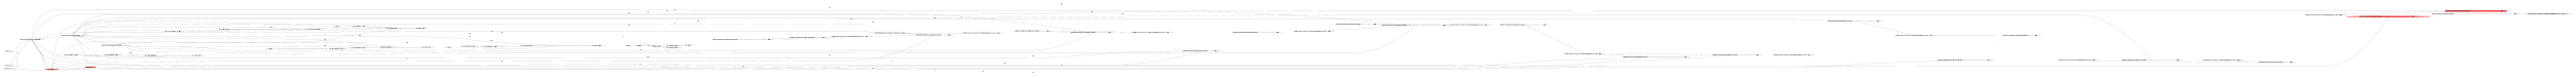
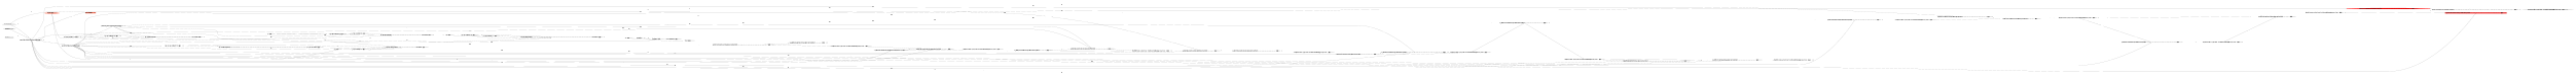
  digraph {
    fontname="DejaVu Sans Mono"
    rankdir=LR
    node [fillcolor=white fontname="DejaVu Sans Mono" shape=note style=filled]
    edge [fontname="DejaVu Sans Mono" style=dotted]
    n1 [label="Assert.assertTrue(rows.toString(),Arrays.equals(new String((((edu.fdu.CPPDG.tinypdg.pe.ExpressionInfo@2dc524,rows.toArray(new String(((()))@@@28@@@['1', '1', '1']" shape=octagon]
    n2 [label="rows = getIndexed(store,10,buildExpression(comment,Operator.LIKE_CONTAINS,UTF8Type.instance.decompose(\"�ｿｽ�ｿｽ�ｿｽ�ｿｽ�ｿｽ�ｿｽ�ｿｽ�ｿｽ�ｿｽ\")))@@@34@@@['1', '1', '0']"]
    n3 [label="rows = getIndexed(store,10,buildExpression(comment,Operator.LIKE_CONTAINS,UTF8Type.instance.decompose(\"�ｿｽ�ｿｽ�ｿｽ�ｿｽ�ｿｽ�ｿｽ�ｿｽ�ｿｽ�ｿｽ�ｿｽ�ｿｽ�ｿｽ�ｿｽ�ｿｽ�ｿｽ�ｿｽ�ｿｽ�ｿｽ�ｿｽ�ｿｽ�ｿｽ�ｿｽ�ｿｽ�ｿｽ�ｿｽ�ｿｽ�ｿｽ\")))@@@31@@@['0', '0', '1']" shape=octagon]
    n4 [label="Assert.assertTrue(rows.toString(),Arrays.equals(new String((((edu.fdu.CPPDG.tinypdg.pe.ExpressionInfo@2dc54b,rows.toArray(new String(((()))@@@32@@@['1', '1', '1']"]
    n5 [label="rows = getIndexed(store,10,buildExpression(comment,Operator.LIKE_CONTAINS,UTF8Type.instance.decompose(\"�ｿｽ�ｿｽ�ｿｽ�ｿｽ�ｿｽ�ｿｽ�ｿｽ�ｿｽ�ｿｽ\")))@@@30@@@['1', '1', '0']" shape=octagon]
    n6 [label="rows = getIndexed(store,10,buildExpression(comment,Operator.LIKE_CONTAINS,UTF8Type.instance.decompose(\"�ｿｽ�ｿｽ�ｿｽ�ｿｽ�ｿｽ�ｿｽ�ｿｽ�ｿｽ�ｿｽ�ｿｽ�ｿｽ�ｿｽ�ｿｽ�ｿｽ�ｿｽ�ｿｽ�ｿｽ�ｿｽ\")))@@@27@@@['0', '0', '1']" shape=ellipse]
    n7 [label="ColumnFamilyStore store = Keyspace.open(KS_NAME).getColumnFamilyStore(CF_NAME)@@@3@@@['1', '1', '1']"]
    n8 [label="rows = getIndexed(store,10,buildExpression(comment,Operator.LIKE_CONTAINS,UTF8Type.instance.decompose(\"normal\")))@@@26@@@['1', '1', '0']"]
    n9 [label="final ByteBuffer comment = UTF8Type.instance.decompose(\"comment\")@@@4@@@['1', '1', '0']"]
    n10 [label="rows = getIndexed(store,10,buildExpression(comment,Operator.EQ,UTF8Type.instance.decompose(\"�ｿｽ�ｿｽ�ｿｽ�ｿｽ�ｿｽ�ｿｽ�ｿｽ�ｿｽ�ｿｽ�ｿｽ�ｿｽ�ｿｽ�ｿｽ�ｿｽ�ｿｽ�ｿｽ�ｿｽ�ｿｽ�ｿｽ�ｿｽ�ｿｽ�ｿｽ�ｿｽ�ｿｽ�ｿｽ�ｿｽ�ｿｽ�ｿｽ�ｿｽ�ｿｽ�ｿｽ�ｿｽ�ｿｽ�ｿｽ�ｿｽ�ｿｽ�ｿｽ�ｿｽ�ｿｽ�ｿｽ�ｿｽ�ｿｽ�ｿｽ�ｿｽ�ｿｽ�ｿｽ�ｿｽ�ｿｽ�ｿｽ�ｿｽ�ｿｽ�ｿｽ�ｿｽ�ｿｽ �ｿｽ�ｿｽ�ｿｽ�ｿｽ�ｿｽ�ｿｽ�ｿｽ�ｿｽ�ｿｽ�ｿｽ�ｿｽ�ｿｽ�ｿｽ�ｿｽ�ｿｽ�ｿｽ�ｿｽ�ｿｽ�ｿｽ�ｿｽ�ｿｽ�ｿｽ�ｿｽ�ｿｽ�ｿｽ�ｿｽ�ｿｽ�ｿｽ�ｿｽ�ｿｽ�ｿｽ�ｿｽ�ｿｽ�ｿｽ�ｿｽ�ｿｽ\")))@@@59@@@['0', '0', '1']"]
    n11 [label="rows = getIndexed(store,10,buildExpression(comment,Operator.LIKE_CONTAINS,UTF8Type.instance.decompose(\"�ｿｽ�ｿｽ�ｿｽ�ｿｽ�ｿｽ�ｿｽ�ｿｽ�ｿｽ�ｿｽ�ｿｽ�ｿｽ�ｿｽ�ｿｽ�ｿｽ�ｿｽ�ｿｽ�ｿｽ�ｿｽ�ｿｽ�ｿｽ�ｿｽ�ｿｽ�ｿｽ�ｿｽ�ｿｽ�ｿｽ�ｿｽ�ｿｽ�ｿｽ�ｿｽ�ｿｽ�ｿｽ�ｿｽ�ｿｽ�ｿｽ�ｿｽ\")))@@@54@@@['1', '1', '0']"]
    n12 [label="rows = getIndexed(store,10,buildExpression(comment,Operator.LIKE_CONTAINS,UTF8Type.instance.decompose(\"�ｿｽ�ｿｽ�ｿｽ�ｿｽ�ｿｽ�ｿｽ�ｿｽ�ｿｽ�ｿｽ�ｿｽ�ｿｽ�ｿｽ�ｿｽ�ｿｽ�ｿｽ�ｿｽ�ｿｽ�ｿｽ�ｿｽ�ｿｽ�ｿｽ�ｿｽ�ｿｽ�ｿｽ�ｿｽ�ｿｽ�ｿｽ�ｿｽ�ｿｽ�ｿｽ�ｿｽ�ｿｽ�ｿｽ�ｿｽ�ｿｽ�ｿｽ�ｿｽ�ｿｽ�ｿｽ�ｿｽ�ｿｽ�ｿｽ�ｿｽ�ｿｽ�ｿｽ\")))@@@58@@@['1', '1', '0']" shape=octagon]
    n13 [fillcolor=red label="rows = getIndexed(store,10,buildExpression(comment,Operator.EQ,UTF8Type.instance.decompose(\"�ｿｽ�ｿｽ�ｿｽ�ｿｽ�ｿｽ�ｿｽ�ｿｽ�ｿｽ�ｿｽ�ｿｽ�ｿｽ�ｿｽ�ｿｽ�ｿｽ�ｿｽ�ｿｽ�ｿｽ�ｿｽ�ｿｽ�ｿｽ�ｿｽ�ｿｽ�ｿｽ�ｿｽ�ｿｽ�ｿｽ�ｿｽ�ｿｽ�ｿｽ�ｿｽ�ｿｽ�ｿｽ�ｿｽ�ｿｽ�ｿｽ�ｿｽ�ｿｽ�ｿｽ�ｿｽ�ｿｽ�ｿｽ�ｿｽ�ｿｽ�ｿｽ�ｿｽ\")))@@@66@@@['1', '0', '0']" shape=octagon]
    n14 [label="final ByteBuffer comment = UTF8Type.instance.decompose(\"comment_suffix_split\")@@@4@@@['0', '0', '1']" shape=ellipse]
    n15 [label="rows = getIndexed(store,10,buildExpression(comment,Operator.LIKE_CONTAINS,UTF8Type.instance.decompose(\"�ｿｽ�ｿｽ�ｿｽ�ｿｽ�ｿｽ�ｿｽ�ｿｽ�ｿｽ�ｿｽ�ｿｽ�ｿｽ�ｿｽ�ｿｽ�ｿｽ�ｿｽ�ｿｽ�ｿｽ�ｿｽ�ｿｽ�ｿｽ�ｿｽ�ｿｽ�ｿｽ�ｿｽ�ｿｽ�ｿｽ�ｿｽ�ｿｽ�ｿｽ�ｿｽ�ｿｽ�ｿｽ�ｿｽ�ｿｽ�ｿｽ�ｿｽ\")))@@@47@@@['1', '1', '1']" shape=octagon]
    n16 [label="rows = getIndexed(store,10,buildExpression(comment,Operator.LIKE_CONTAINS,UTF8Type.instance.decompose(\"�ｿｽ�ｿｽ�ｿｽ�ｿｽ�ｿｽ�ｿｽ�ｿｽ�ｿｽ�ｿｽ�ｿｽ�ｿｽ�ｿｽ�ｿｽ�ｿｽ�ｿｽ�ｿｽ�ｿｽ�ｿｽ�ｿｽ�ｿｽ�ｿｽ�ｿｽ�ｿｽ�ｿｽ�ｿｽ�ｿｽ�ｿｽ\")))@@@39@@@['1', '1', '1']" shape=ellipse]
    n17 [label="rows = getIndexed(store,10,buildExpression(comment,Operator.LIKE_CONTAINS,UTF8Type.instance.decompose(\"�ｿｽ�ｿｽ�ｿｽ�ｿｽ�ｿｽ�ｿｽ�ｿｽ�ｿｽ�ｿｽ\")))@@@19@@@['0', '0', '1']"]
    n18 [fillcolor=red label="rows = getIndexed(store,10,buildExpression(comment,Operator.LIKE_MATCHES,UTF8Type.instance.decompose(\"�ｿｽ�ｿｽ�ｿｽ�ｿｽ�ｿｽ�ｿｽ�ｿｽ�ｿｽ�ｿｽ�ｿｽ�ｿｽ�ｿｽ�ｿｽ�ｿｽ�ｿｽ�ｿｽ�ｿｽ�ｿｽ�ｿｽ�ｿｽ�ｿｽ�ｿｽ�ｿｽ�ｿｽ�ｿｽ�ｿｽ�ｿｽ�ｿｽ�ｿｽ�ｿｽ�ｿｽ�ｿｽ�ｿｽ�ｿｽ�ｿｽ�ｿｽ�ｿｽ�ｿｽ�ｿｽ�ｿｽ�ｿｽ�ｿｽ�ｿｽ�ｿｽ�ｿｽ\")))@@@66@@@['0', '1', '0']"]
    n19 [label="rows = getIndexed(store,10,buildExpression(comment,Operator.LIKE_CONTAINS,UTF8Type.instance.decompose(\"�ｿｽ�ｿｽ�ｿｽ�ｿｽ�ｿｽ�ｿｽ�ｿｽ�ｿｽ�ｿｽ�ｿｽ�ｿｽ�ｿｽ�ｿｽ�ｿｽ�ｿｽ�ｿｽ�ｿｽ�ｿｽ�ｿｽ�ｿｽ�ｿｽ�ｿｽ�ｿｽ�ｿｽ�ｿｽ�ｿｽ�ｿｽ�ｿｽ�ｿｽ�ｿｽ�ｿｽ�ｿｽ�ｿｽ�ｿｽ�ｿｽ�ｿｽ�ｿｽ�ｿｽ�ｿｽ�ｿｽ�ｿｽ�ｿｽ�ｿｽ�ｿｽ�ｿｽ�ｿｽ�ｿｽ�ｿｽ�ｿｽ�ｿｽ�ｿｽ�ｿｽ�ｿｽ�ｿｽ\")))@@@35@@@['0', '0', '1']"]
    n20 [label="rows = getIndexed(store,10,buildExpression(comment,Operator.LIKE_CONTAINS,UTF8Type.instance.decompose(\"�ｿｽ�ｿｽ�ｿｽ�ｿｽ�ｿｽ�ｿｽ�ｿｽ�ｿｽ�ｿｽ\")))@@@23@@@['0', '0', '1']" shape=ellipse]
    n21 [label="rows = getIndexed(store,10,buildExpression(comment,Operator.LIKE_CONTAINS,UTF8Type.instance.decompose(\"�ｿｽ�ｿｽ�ｿｽ�ｿｽ�ｿｽ�ｿｽ�ｿｽ�ｿｽ�ｿｽ\")))@@@51@@@['0', '0', '1']" shape=octagon]
    n22 [label="rows = getIndexed(store,10,buildExpression(comment,Operator.LIKE_SUFFIX,UTF8Type.instance.decompose(\"�ｿｽ�ｿｽ�ｿｽ�ｿｽ�ｿｽ�ｿｽ�ｿｽ�ｿｽ�ｿｽ\")))@@@55@@@['1', '1', '1']" shape=octagon]
    n23 [label="rows = getIndexed(store,10,buildExpression(comment,Operator.LIKE_CONTAINS,UTF8Type.instance.decompose(\"�ｿｽ�ｿｽ�ｿｽ�ｿｽ�ｿｽ�ｿｽ�ｿｽ�ｿｽ�ｿｽ�ｿｽ�ｿｽ�ｿｽ�ｿｽ�ｿｽ�ｿｽ�ｿｽ�ｿｽ�ｿｽ�ｿｽ�ｿｽ�ｿｽ�ｿｽ�ｿｽ�ｿｽ�ｿｽ�ｿｽ�ｿｽ�ｿｽ�ｿｽ�ｿｽ�ｿｽ�ｿｽ�ｿｽ�ｿｽ�ｿｽ�ｿｽ�ｿｽ�ｿｽ�ｿｽ�ｿｽ�ｿｽ�ｿｽ�ｿｽ�ｿｽ�ｿｽ�ｿｽ�ｿｽ�ｿｽ�ｿｽ�ｿｽ�ｿｽ�ｿｽ�ｿｽ�ｿｽ\")))@@@46@@@['1', '1', '0']" shape=ellipse]
    n24 [label="rows = getIndexed(store,10,buildExpression(comment,Operator.LIKE_CONTAINS,UTF8Type.instance.decompose(\"�ｿｽ�ｿｽ�ｿｽ�ｿｽ�ｿｽ�ｿｽ�ｿｽ�ｿｽ�ｿｽ�ｿｽ�ｿｽ�ｿｽ�ｿｽ�ｿｽ�ｿｽ�ｿｽ�ｿｽ�ｿｽ�ｿｽ�ｿｽ�ｿｽ�ｿｽ�ｿｽ�ｿｽ�ｿｽ�ｿｽ�ｿｽ\")))@@@43@@@['0', '0', '1']" shape=octagon]
    n25 [label="rows = getIndexed(store,10,buildExpression(comment,Operator.LIKE_CONTAINS,UTF8Type.instance.decompose(\"�ｿｽ�ｿｽ�ｿｽ�ｿｽ�ｿｽ�ｿｽ�ｿｽ�ｿｽ�ｿｽ�ｿｽ�ｿｽ�ｿｽ�ｿｽ�ｿｽ�ｿｽ�ｿｽ�ｿｽ�ｿｽ�ｿｽ�ｿｽ�ｿｽ�ｿｽ�ｿｽ�ｿｽ�ｿｽ�ｿｽ�ｿｽ�ｿｽ�ｿｽ�ｿｽ�ｿｽ�ｿｽ�ｿｽ�ｿｽ�ｿｽ�ｿｽ�ｿｽ�ｿｽ�ｿｽ�ｿｽ�ｿｽ�ｿｽ�ｿｽ�ｿｽ�ｿｽ\")))@@@22@@@['1', '1', '0']" shape=octagon]
    n26 [label="rows = getIndexed(store,10,buildExpression(comment,Operator.LIKE_CONTAINS,UTF8Type.instance.decompose(\"�ｿｽ�ｿｽ�ｿｽ�ｿｽ�ｿｽ�ｿｽ�ｿｽ�ｿｽ�ｿｽ�ｿｽ�ｿｽ�ｿｽ�ｿｽ�ｿｽ�ｿｽ�ｿｽ�ｿｽ�ｿｽ\")))@@@38@@@['1', '1', '0']"]
    n27 [label="Assert.assertTrue(rows.toString(),Arrays.equals(new String((((edu.fdu.CPPDG.tinypdg.pe.ExpressionInfo@2dc4fd,rows.toArray(new String(((()))@@@24@@@['1', '1', '1']"]
    n28 [label="update(rm,comment,UTF8Type.instance.decompose(\"�ｿｽ�ｿｽ�ｿｽ�ｿｽ�ｿｽ�ｿｽ�ｿｽ�ｿｽ�ｿｽ�ｿｽ�ｿｽ�ｿｽ�ｿｽ�ｿｽ�ｿｽ�ｿｽ�ｿｽ�ｿｽ�ｿｽ�ｿｽ�ｿｽ�ｿｽ�ｿｽ�ｿｽ�ｿｽ�ｿｽ�ｿｽ�ｿｽ�ｿｽ�ｿｽ�ｿｽ�ｿｽ�ｿｽ�ｿｽ�ｿｽ�ｿｽ�ｿｽ�ｿｽ�ｿｽ�ｿｽ�ｿｽ�ｿｽ�ｿｽ�ｿｽ�ｿｽ�ｿｽ�ｿｽ�ｿｽ�ｿｽ�ｿｽ�ｿｽ�ｿｽ�ｿｽ�ｿｽ �ｿｽ�ｿｽ�ｿｽ�ｿｽ�ｿｽ�ｿｽ�ｿｽ�ｿｽ�ｿｽ�ｿｽ�ｿｽ�ｿｽ�ｿｽ�ｿｽ�ｿｽ�ｿｽ�ｿｽ�ｿｽ�ｿｽ�ｿｽ�ｿｽ�ｿｽ�ｿｽ�ｿｽ�ｿｽ�ｿｽ�ｿｽ�ｿｽ�ｿｽ�ｿｽ�ｿｽ�ｿｽ�ｿｽ�ｿｽ�ｿｽ�ｿｽ\"),System.currentTimeMillis())@@@15@@@['1', '1', '1']" shape=octagon]
    n29 [label="Mutation rm = new Mutation(KS_NAME,decoratedKey(\"key1\"))@@@5@@@['1', '1', '1']" shape=ellipse]
    n30 [label="update(rm,comment,UTF8Type.instance.decompose(\"�ｿｽ�ｿｽ�ｿｽ�ｿｽ�ｿｽ�ｿｽ�ｿｽ�ｿｽ�ｿｽ�ｿｽ�ｿｽ�ｿｽ�ｿｽ�ｿｽ�ｿｽ�ｿｽ�ｿｽ�ｿｽ�ｿｽ�ｿｽ�ｿｽ�ｿｽ�ｿｽ�ｿｽ�ｿｽ�ｿｽ�ｿｽ�ｿｽ�ｿｽ�ｿｽ�ｿｽ�ｿｽ�ｿｽ�ｿｽ�ｿｽ�ｿｽ�ｿｽ�ｿｽ�ｿｽ�ｿｽ�ｿｽ�ｿｽ�ｿｽ�ｿｽ�ｿｽ�ｿｽ�ｿｽ�ｿｽ�ｿｽ�ｿｽ�ｿｽ�ｿｽ�ｿｽ�ｿｽ\"),System.currentTimeMillis())@@@9@@@['1', '1', '1']" shape=octagon]
    n31 [label="update(rm,comment,UTF8Type.instance.decompose(\"�ｿｽ�ｿｽ�ｿｽ�ｿｽ�ｿｽ�ｿｽ�ｿｽ�ｿｽ�ｿｽ�ｿｽ�ｿｽ�ｿｽ�ｿｽ�ｿｽ�ｿｽ�ｿｽ�ｿｽ�ｿｽ�ｿｽ�ｿｽ�ｿｽ�ｿｽ�ｿｽ�ｿｽ�ｿｽ�ｿｽ�ｿｽ\"),System.currentTimeMillis())@@@6@@@['1', '1', '1']"]
    n32 [label="update(rm,comment,UTF8Type.instance.decompose(\"�ｿｽ�ｿｽ�ｿｽ�ｿｽ�ｿｽ�ｿｽ�ｿｽ�ｿｽ�ｿｽ�ｿｽ�ｿｽ�ｿｽ�ｿｽ�ｿｽ�ｿｽ�ｿｽ�ｿｽ�ｿｽ�ｿｽ�ｿｽ�ｿｽ�ｿｽ�ｿｽ�ｿｽ�ｿｽ�ｿｽ�ｿｽ�ｿｽ�ｿｽ�ｿｽ�ｿｽ�ｿｽ�ｿｽ�ｿｽ�ｿｽ�ｿｽ�ｿｽ�ｿｽ�ｿｽ�ｿｽ�ｿｽ�ｿｽ�ｿｽ�ｿｽ�ｿｽ�ｿｽ�ｿｽ�ｿｽ�ｿｽ�ｿｽ�ｿｽ�ｿｽ�ｿｽ�ｿｽ�ｿｽ�ｿｽ�ｿｽ�ｿｽ�ｿｽ�ｿｽ�ｿｽ�ｿｽ�ｿｽ�ｿｽ�ｿｽ�ｿｽ�ｿｽ�ｿｽ�ｿｽ�ｿｽ�ｿｽ�ｿｽ�ｿｽ�ｿｽ�ｿｽ�ｿｽ�ｿｽ�ｿｽ�ｿｽ�ｿｽ�ｿｽ�ｿｽ�ｿｽ�ｿｽ�ｿｽ�ｿｽ�ｿｽ�ｿｽ�ｿｽ�ｿｽ�ｿｽ�ｿｽ�ｿｽ�ｿｽ�ｿｽ�ｿｽ�ｿｽ�ｿｽ�ｿｽ�ｿｽ�ｿｽ�ｿｽ�ｿｽ�ｿｽ�ｿｽ�ｿｽ�ｿｽ�ｿｽ�ｿｽ�ｿｽ�ｿｽ�ｿｽ�ｿｽ�ｿｽ�ｿｽ�ｿｽ�ｿｽ and normal ones\"),System.currentTimeMillis())@@@6@@@['1', '1', '0']"]
    n33 [label="update(rm,comment,UTF8Type.instance.decompose(\"�ｿｽ�ｿｽ�ｿｽ�ｿｽ�ｿｽ�ｿｽ�ｿｽ�ｿｽ�ｿｽ�ｿｽ�ｿｽ�ｿｽ�ｿｽ�ｿｽ�ｿｽ�ｿｽ�ｿｽ�ｿｽ�ｿｽ�ｿｽ�ｿｽ�ｿｽ�ｿｽ�ｿｽ�ｿｽ�ｿｽ�ｿｽ�ｿｽ�ｿｽ�ｿｽ�ｿｽ�ｿｽ�ｿｽ�ｿｽ�ｿｽ�ｿｽ�ｿｽ�ｿｽ�ｿｽ�ｿｽ�ｿｽ�ｿｽ�ｿｽ�ｿｽ�ｿｽ\"),System.currentTimeMillis())@@@12@@@['1', '1', '1']" shape=ellipse]
    n34 [fillcolor=lightgray label="Assert.assertTrue(rows.toString(),Arrays.equals(new String((((edu.fdu.CPPDG.tinypdg.pe.ExpressionInfo@2dc65e,rows.toArray(new String(((()))@@@60@@@['1', '1', '1']" shape=ellipse]
    n35 [label="Assert.assertTrue(rows.toString(),Arrays.equals(new String((((edu.fdu.CPPDG.tinypdg.pe.ExpressionInfo@2dc60e,rows.toArray(new String(((()))@@@52@@@['1', '1', '1']" shape=octagon]
    n36 [label="Assert.assertTrue(rows.toString(),Arrays.equals(new String((((edu.fdu.CPPDG.tinypdg.pe.ExpressionInfo@2dc3ca,rows.toArray(new String(((()))@@@59@@@['1', '1', '0']" shape=ellipse]
    n37 [label="Assert.assertTrue(rows.toString(),Arrays.equals(new String((((edu.fdu.CPPDG.tinypdg.pe.ExpressionInfo@2dc5e7,rows.toArray(new String(((()))@@@48@@@['1', '1', '1']"]
    n38 [label="Assert.assertTrue(rows.toString(),Arrays.equals(new String((((edu.fdu.CPPDG.tinypdg.pe.ExpressionInfo@2dc599,rows.toArray(new String(((()))@@@40@@@['1', '1', '1']" shape=ellipse]
    n39 [label="Assert.assertTrue(rows.toString(),Arrays.equals(new String((((edu.fdu.CPPDG.tinypdg.pe.ExpressionInfo@2dc4d6,rows.toArray(new String(((()))@@@20@@@['1', '1', '1']"]
    n40 [label="Assert.assertTrue(rows.toString(),Arrays.equals(new String((((edu.fdu.CPPDG.tinypdg.pe.ExpressionInfo@2dc572,rows.toArray(new String(((()))@@@36@@@['1', '1', '1']"]
    n41 [label="Assert.assertTrue(rows.toString(),Arrays.equals(new String((((edu.fdu.CPPDG.tinypdg.pe.ExpressionInfo@2dc637,rows.toArray(new String(((()))@@@56@@@['1', '1', '1']"]
    n42 [label="Assert.assertTrue(rows.toString(),Arrays.equals(new String((((edu.fdu.CPPDG.tinypdg.pe.ExpressionInfo@2dc5c0,rows.toArray(new String(((()))@@@44@@@['1', '1', '1']"]
    n43 [label="Set<String> rows@@@18@@@['1', '1', '1']" shape=octagon]
    n44 [fillcolor=lightgray label="testUnicodeSuffixModeNoSplits['0', '0', '1']" shape=ellipse]
    n45 [fillcolor=tomato label="boolean forceFlush@@@2@@@['0', '0', '1']"]
    n46 [label="forceFlush@@@17@@@['0', '0', '1']" shape=octagon]
    n47 [fillcolor=lightgray label="testUnicodeSupport['1', '0', '0']" shape=octagon]
    n48 [fillcolor=tomato label="boolean forceFlush@@@2@@@['1', '1', '0']" shape=octagon]
    n49 [label="store.forceBlockingFlush()@@@17@@@['1', '1', '1']" shape=ellipse]
    n50 [label="rm.apply()@@@7@@@['1', '1', '0']" shape=ellipse]
    n51 [label="rm = new Mutation(KS_NAME,decoratedKey(\"key2\"))@@@8@@@['0', '0', '1']" shape=octagon]
    n52 [label="rm = new Mutation(KS_NAME,decoratedKey(\"key3\"))@@@11@@@['1', '1', '0']" shape=octagon]
    n53 [label="rm.apply()@@@16@@@['1', '1', '1']"]
    n54 [label="rm.apply()@@@10@@@['1', '1', '1']" shape=ellipse]
    n55 [label="rm.apply()@@@13@@@['1', '1', '1']" shape=octagon]
    n56 [label="store.forceBlockingFlush()@@@20@@@['0', '1', '0']"]
-   n57 [label="store.forceBlockingFlush()@@@20@@@['1', '0', '0']"]
    n58 [label="rm = new Mutation(KS_NAME,decoratedKey(\"key4\"))@@@14@@@['0', '0', '1']"]
    n59 [label="rm = new Mutation(KS_NAME,decoratedKey(\"key5\"))@@@17@@@['1', '1', '0']" shape=ellipse]
    n60 [label="rm = new Mutation(KS_NAME,decoratedKey(\"key4\"))@@@14@@@['1', '1', '0']" shape=ellipse]
    n61 [label="rm = new Mutation(KS_NAME,decoratedKey(\"key3\"))@@@11@@@['0', '0', '1']"]
    n62 [label="rm = new Mutation(KS_NAME,decoratedKey(\"key2\"))@@@8@@@['1', '1', '0']"]
    n63 [fillcolor=lightgray label="testUnicodeSupport['0', '1', '0']"]
    n1 -> n2
    n1 -> n3
    n2 -> n3 [label=0]
    n2 -> n4
    n3 -> n4
    n4 -> n19 [style=bold]
    n4 -> n26
    n5 -> n1 [style=bold]
    n5 -> n6 [label=0 style=bold]
    n6 -> n1 [style=bold]
    n7 -> n2 [label=store style=bold]
    n7 -> n3 [label=store]
    n7 -> n5 [label=store]
    n7 -> n6 [label=store style=bold]
    n7 -> n8 [label=store style=bold]
    n7 -> n9 [style=bold]
    n7 -> n10 [label=store]
    n7 -> n11 [label=store style=bold]
    n7 -> n12 [label=store]
    n7 -> n13 [label=store]
    n7 -> n14
    n7 -> n15 [label=store]
    n7 -> n16 [label=store]
    n7 -> n17 [label=store]
    n7 -> n18 [label=store]
    n7 -> n19 [label=store style=bold]
    n7 -> n20 [label=store style=bold]
    n7 -> n21 [label=store]
    n7 -> n22 [label=store]
    n7 -> n23 [label=store style=bold]
    n7 -> n24 [label=store style=bold]
    n7 -> n25 [label=store]
    n7 -> n26 [label=store]
    n8 -> n20 [label=0 style=bold]
    n8 -> n27 [style=bold]
    n9 -> n2 [label=comment style=bold]
    n9 -> n5 [label=comment]
    n9 -> n8 [label=comment]
    n9 -> n11 [label=comment]
    n9 -> n12 [label=comment style=bold]
    n9 -> n13 [label=comment style=bold]
    n9 -> n14 [label=0 style=bold]
    n9 -> n15 [label=comment style=bold]
    n9 -> n16 [label=comment]
    n9 -> n18 [label=comment style=bold]
    n9 -> n22 [label=comment]
    n9 -> n23 [label=comment]
    n9 -> n25 [label=comment]
    n9 -> n26 [label=comment style=bold]
    n9 -> n28 [label=comment style=bold]
    n9 -> n29 [style=bold]
    n9 -> n30 [label=comment]
    n9 -> n31 [label=comment style=bold]
    n9 -> n32 [label=comment]
    n9 -> n33 [label=comment style=bold]
    n10 -> n34
    n11 -> n21 [label=0]
    n11 -> n35
    n12 -> n36 [style=bold]
    n13 -> n10 [label=0]
    n13 -> n18 [label=0]
    n13 -> n34
    n14 -> n3 [label=comment]
    n14 -> n6 [label=comment style=bold]
    n14 -> n10 [label=comment]
    n14 -> n15 [label=comment]
    n14 -> n16 [label=comment]
    n14 -> n17 [label=comment]
    n14 -> n19 [label=comment style=bold]
    n14 -> n20 [label=comment]
    n14 -> n21 [label=comment]
    n14 -> n22 [label=comment]
    n14 -> n24 [label=comment]
    n14 -> n28 [label=comment]
    n14 -> n29
    n14 -> n30 [label=comment style=bold]
    n14 -> n31 [label=comment style=bold]
    n14 -> n33 [label=comment style=bold]
    n15 -> n37 [style=bold]
    n16 -> n38 [style=bold]
    n17 -> n39
    n18 -> n34
    n19 -> n40
    n20 -> n27
    n21 -> n35
    n22 -> n41
    n23 -> n24 [label=0]
    n23 -> n42
    n24 -> n42 [style=bold]
    n25 -> n17 [label=0 style=bold]
    n25 -> n39 [style=bold]
    n26 -> n19 [label=0]
    n26 -> n40 [style=bold]
    n27 -> n5
    n27 -> n6
    n28 -> n53
    n29 -> n31 [style=bold]
    n29 -> n31 [label=rm]
    n29 -> n32
    n29 -> n32 [label=rm style=bold]
    n30 -> n54
    n32 -> n50
    n33 -> n55 [style=bold]
    n35 -> n12 [style=bold]
    n35 -> n22 [style=bold]
    n36 -> n22 [style=bold]
    n37 -> n11
    n37 -> n21 [style=bold]
    n38 -> n23 [style=bold]
    n38 -> n24 [style=bold]
    n39 -> n8
    n39 -> n20 [style=bold]
    n40 -> n16 [style=bold]
    n41 -> n10
    n41 -> n13
    n41 -> n18 [style=bold]
    n42 -> n15
    n43 -> n17
    n43 -> n25
    n44 -> n7 [style=bold]
    n44 -> n45 [label=true style=bold]
    n45 -> n46 [label=forceFlush]
    n46 -> n43 [style=bold]
    n46 -> n49 [label=true style=bold]
    n46 -> n49
    n47 -> n7 [style=bold]
    n47 -> n48 [label=true]
    n48 -> n49 [label=forceFlush style=bold]
    n48 -> n50 [label=0 style=bold]
    n49 -> n43
    n49 -> n56 [label=true style=bold]
    n49 -> n56 [style=bold]
-   n49 -> n57
-   n49 -> n57 [label=true style=bold]
    n50 -> n62 [style=bold]
    n51 -> n30 [label=rm]
    n51 -> n30 [style=bold]
    n52 -> n30 [style=bold]
    n52 -> n30 [label=rm style=bold]
    n52 -> n51 [label=0 style=bold]
    n53 -> n46
    n53 -> n49 [style=bold]
    n54 -> n60 [style=bold]
    n54 -> n61 [style=bold]
    n55 -> n58 [style=bold]
    n55 -> n59
    n56 -> n43
-   n57 -> n43 [style=bold]
    n58 -> n28 [label=rm]
    n58 -> n28 [style=bold]
    n59 -> n28 [label=rm style=bold]
    n59 -> n28 [style=bold]
    n59 -> n58 [label=0]
    n60 -> n33 [label=rm]
    n60 -> n33
    n60 -> n61 [label=0]
    n61 -> n33 [label=rm]
    n61 -> n33 [style=bold]
    n62 -> n31 [style=bold]
    n62 -> n31 [label=rm style=bold]
    n63 -> n7
    n63 -> n48 [label=true]
  }
